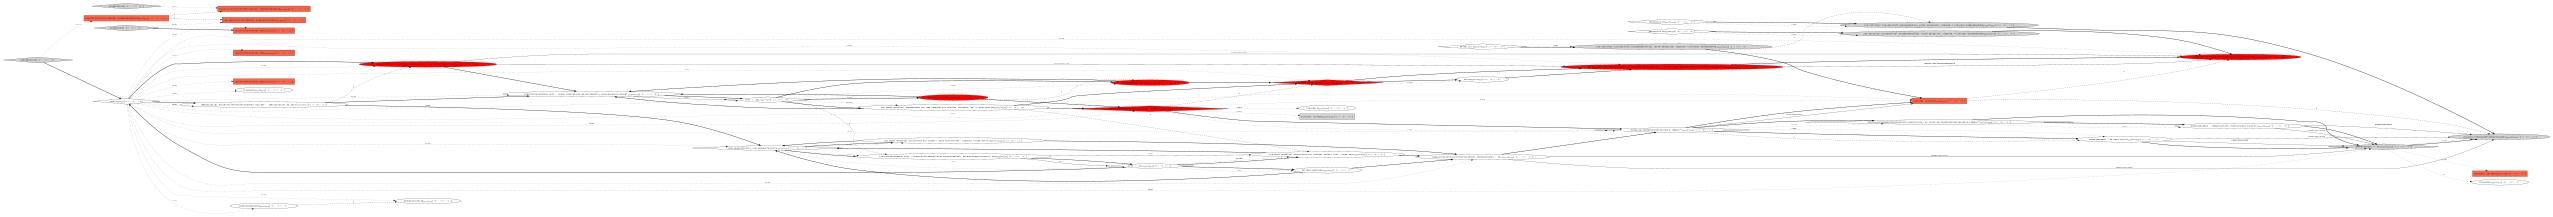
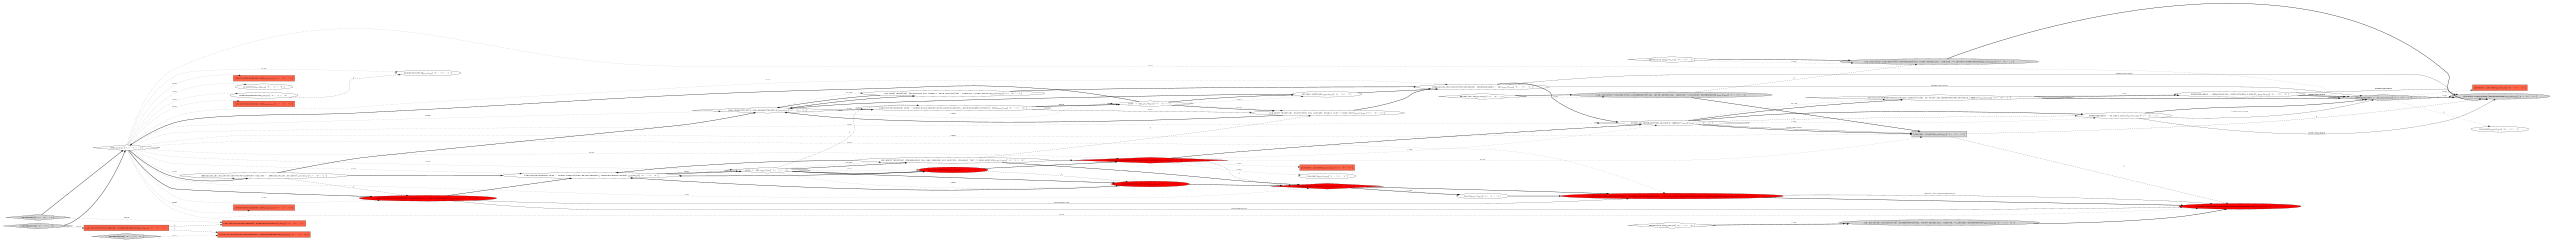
  digraph {
    fontname="Courier Prime"
    rankdir=LR
    node [fillcolor=white fontname="Courier Prime" shape=ellipse style=filled]
    edge [fontname="Courier Prime" style=bold]
    n1 [fillcolor=lightgray label="log.error(ex,\"Listener(%s(.nodesRemoved(%s) threw exception. Ignored.\",listener,nodesRemoved)@@@21@@@['1', '0', '0']"]
    n2 [fillcolor=lightgray label="log.error(ex,\"Listener(%s(.nodesAdded(%s) threw exception. Ignored.\",listener,newNodesAdded)@@@32@@@['0', '0', '1']"]
-   n3 [fillcolor=tomato label="Listener listener@@@18@@@['1', '1', '0']" shape=box]
+   n3 [fillcolor=lightgray label="Listener listener@@@18@@@['1', '1', '0']" shape=box]
    n4 [fillcolor=lightgray label="listener.nodesAdded(newNodesAdded)@@@29@@@['0', '0', '1']"]
    n5 [fillcolor=red label="listener.nodesRemoved(unmodifiableNodesRemoved)@@@20@@@['0', '1', '0']"]
    n6 [label="uninitializedNodeTypeListeners.remove(this) && uninitializedNodeTypeListeners.isEmpty()@@@23@@@['0', '0', '1']" shape=diamond]
    n7 [fillcolor=lightgray label="newNodesAdded != null@@@26@@@['0', '0', '1']" shape=diamond]
    n8 [label="newNodesAdded = ImmutableList.copyOf(nodes.values())@@@24@@@['0', '0', '1']"]
    n9 [label="listeners@@@27@@@['0', '0', '1']"]
    n10 [fillcolor=tomato label="Listener listener@@@27@@@['0', '0', '1']" shape=box]
    n11 [label="newNodesAdded = builder.build()@@@21@@@['0', '0', '1']"]
    n12 [label="Exception ex@@@22@@@['0', '1', '0']" shape=diamond]
    n13 [fillcolor=lightgray label="log.error(ex,\"Listener(%s(.nodesRemoved(%s) threw exception. Ignored.\",listener,nodesRemoved)@@@23@@@['0', '1', '0']"]
    n14 [label="node.getServices().containsKey(service)@@@6@@@['0', '0', '1']" shape=diamond]
    n15 [label="prev == null@@@8@@@['0', '0', '1']" shape=diamond]
    n16 [label="DiscoveryDruidNode prev = nodes.putIfAbsent(node.getDruidNode().getHostAndPortToUse(),node)@@@7@@@['0', '0', '1']"]
    n17 [label="log.warn(\"Node(%s( discovered but doesn't have service(%s(. Ignored.\",node,service)@@@16@@@['0', '0', '1']"]
    n18 [label="log.warn(\"Node(%s( discovered but already exists (%s(.\",node,prev)@@@12@@@['0', '0', '1']"]
    n19 [label="lock@@@3@@@['1', '1', '1']" shape=diamond]
    n20 [label="builder.add(node)@@@9@@@['0', '0', '1']"]
    n21 [label="ImmutableList<DiscoveryDruidNode> newNodesAdded = null@@@19@@@['0', '0', '1']"]
    n22 [label="log.warn(\"Node(%s( disappeared but was unknown for service listener (%s(.\",node,service)@@@11@@@['1', '1', '0']"]
    n23 [label="DiscoveryDruidNode prev = nodes.remove(node.getDruidNode().getHostAndPortToUse())@@@6@@@['1', '1', '0']"]
    n24 [fillcolor=red label="nodesRemoved.isEmpty()@@@14@@@['0', '1', '0']" shape=diamond]
    n25 [fillcolor=red label="uninitializedNodeTypeListeners.isEmpty()@@@14@@@['1', '0', '0']" shape=diamond]
    n26 [label="prev != null@@@7@@@['1', '1', '0']" shape=diamond]
    n27 [fillcolor=red label="Collection<DiscoveryDruidNode> unmodifiableNodesRemoved = Collections.unmodifiableCollection(nodesRemoved)@@@17@@@['0', '1', '0']"]
    n28 [label="return@@@15@@@['0', '1', '0']"]
-   n29 [fillcolor=lightgray label="Listener listener@@@16@@@['1', '0', '0']" shape=box]
+   n29 [fillcolor=tomato label="Listener listener@@@16@@@['1', '0', '0']" shape=box]
    n30 [label="uninitializedNodeTypeListeners.isEmpty()@@@20@@@['1', '0', '1']" shape=diamond]
    n31 [label="listeners@@@16@@@['1', '0', '0']"]
    n32 [fillcolor=tomato label="DiscoveryDruidNode node@@@5@@@['0', '1', '0']" shape=box]
    n33 [fillcolor=lightgray label="nodesAdded['0', '0', '1']" shape=diamond]
    n34 [fillcolor=tomato label="List<DiscoveryDruidNode> nodesDiscovered@@@2@@@['0', '0', '1']" shape=box]
    n35 [label="ImmutableList.Builder<DiscoveryDruidNode> builder = ImmutableList.builder()@@@4@@@['1', '0', '1']"]
    n36 [fillcolor=red label="List<DiscoveryDruidNode> nodesRemoved = new ArrayList<>()@@@4@@@['0', '1', '0']"]
    n37 [fillcolor=tomato label="DiscoveryDruidNode node@@@5@@@['0', '0', '1']" shape=box]
    n38 [label="listeners@@@18@@@['0', '1', '0']"]
    n39 [label="nodesDisappeared@@@5@@@['1', '1', '0']"]
    n40 [fillcolor=tomato label="DiscoveryDruidNode node@@@5@@@['1', '0', '0']" shape=box]
    n41 [label="nodesDiscovered@@@5@@@['0', '0', '1']"]
    n42 [fillcolor=tomato label="Collection<DiscoveryDruidNode> nodesDisappeared@@@2@@@['0', '1', '0']" shape=box]
    n43 [fillcolor=red label="builder.add(node)@@@8@@@['1', '0', '0']"]
    n44 [fillcolor=red label="nodesRemoved.add(node)@@@8@@@['0', '1', '0']"]
    n45 [label="Exception ex@@@20@@@['1', '0', '0']" shape=diamond]
    n46 [fillcolor=tomato label="List<DiscoveryDruidNode> nodesDisappeared@@@2@@@['1', '0', '0']" shape=box]
    n47 [fillcolor=lightgray label="nodesRemoved['1', '0', '0']" shape=diamond]
    n48 [label="Exception ex@@@31@@@['0', '0', '1']" shape=diamond]
    n49 [fillcolor=lightgray label="nodesRemoved['0', '1', '0']" shape=diamond]
    n1 -> n2 [label=0 style=dashed]
    n1 -> n3
    n2 -> n4
    n3 -> n4 [label=0 style=dashed]
    n3 -> n5 [label=0 style=dashed]
    n6 -> n7
    n6 -> n8
    n6 -> n8 [label=true style=dotted]
    n7 -> n4 [label=true style=dotted]
    n7 -> n4
    n7 -> n9 [label=0 style=dotted]
    n7 -> n10 [label=true style=dotted]
    n8 -> n4 [label=newNodesAdded style=solid]
    n8 -> n7 [label=newNodesAdded style=solid]
    n8 -> n7
    n11 -> n4 [label=newNodesAdded style=solid]
    n11 -> n7 [label=newNodesAdded style=solid]
    n11 -> n7
    n12 -> n13 [label=true style=dotted]
    n12 -> n13
    n13 -> n5
    n14 -> n15 [label=true style=dotted]
    n14 -> n16 [label=true style=dotted]
    n14 -> n16
    n14 -> n17 [label=false style=dotted]
    n14 -> n17
    n15 -> n18 [label=false style=dotted]
    n15 -> n18
    n15 -> n19
    n15 -> n20
    n15 -> n20 [label=true style=dotted]
    n16 -> n15 [label=prev style=solid]
    n16 -> n15
    n16 -> n18 [label=prev style=solid]
    n17 -> n14
    n17 -> n21
    n18 -> n14
    n18 -> n21
    n19 -> n3 [label=true style=dotted]
    n19 -> n5 [label=true style=dotted]
    n19 -> n7 [label=true style=dotted]
    n19 -> n14 [label=true style=dotted]
    n19 -> n21 [label=true style=dotted]
    n19 -> n23 [label=true style=dotted]
    n19 -> n24 [label=true style=dotted]
    n19 -> n25 [label=true style=dotted]
    n19 -> n26 [label=true style=dotted]
    n19 -> n27 [label=true style=dotted]
    n19 -> n30 [label=true style=dotted]
    n19 -> n32 [label=true style=dotted]
    n19 -> n35
    n19 -> n35 [label=true style=dotted]
    n19 -> n36
    n19 -> n36 [label=true style=dotted]
    n19 -> n37 [label=true style=dotted]
    n19 -> n38 [label=true style=dotted]
    n19 -> n39 [label=true style=dotted]
    n19 -> n40 [label=true style=dotted]
    n19 -> n41 [label=true style=dotted]
    n20 -> n14
    n20 -> n21
    n21 -> n4 [label=newNodesAdded style=solid]
    n21 -> n7 [label=newNodesAdded style=solid]
    n21 -> n30
    n22 -> n18 [label=0 style=dashed]
    n22 -> n23
    n22 -> n24
    n22 -> n25
    n23 -> n26 [label=prev style=solid]
    n23 -> n26
    n24 -> n27
    n24 -> n28 [label=true style=dotted]
    n24 -> n28
    n25 -> n3 [label=true style=dotted]
    n25 -> n24 [label=0 style=dashed]
    n25 -> n29 [label=true style=dotted]
    n25 -> n30
    n25 -> n30 [label=true style=dotted]
    n25 -> n31 [label=true style=dotted]
    n26 -> n16 [label=0 style=dashed]
    n26 -> n22
    n26 -> n22 [label=false style=dotted]
    n26 -> n43
    n26 -> n43 [label=true style=dotted]
    n26 -> n44
    n26 -> n44 [label=true style=dotted]
    n27 -> n5 [label=unmodifiableNodesRemoved style=solid]
    n27 -> n5
    n28 -> n27
    n30 -> n3 [label=nodesRemoved style=solid]
    n30 -> n3
    n30 -> n6
    n30 -> n6 [label=false style=dotted]
    n30 -> n11 [label=true style=dotted]
    n30 -> n11
    n30 -> n11 [label=0 style=dashed]
-   n33 -> n40
+   n33 -> n19
    n33 -> n34 [label=true style=dotted]
    n35 -> n14
    n35 -> n23
    n35 -> n36 [label=0 style=dashed]
    n36 -> n5 [label=nodesRemoved style=solid]
    n36 -> n23
    n36 -> n27 [label=nodesRemoved style=solid]
    n39 -> n41 [label=0 style=dashed]
    n43 -> n23
    n43 -> n25
    n43 -> n44 [label=0 style=dashed]
    n44 -> n23
    n44 -> n24
    n45 -> n1 [label=true style=dotted]
    n45 -> n1
    n46 -> n34 [label=0 style=dashed]
    n46 -> n42 [label=0 style=dashed]
    n47 -> n19
    n47 -> n46 [label=true style=dotted]
    n48 -> n2
    n48 -> n2 [label=true style=dotted]
    n49 -> n42 [label=true style=dotted]
  }
